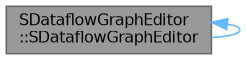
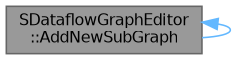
  digraph {
    rankdir=TB
-   n1 [color=gray40 fillcolor=grey60 fontcolor=black fontname=Helvetica fontsize=10 height=0.2 label="SDataflowGraphEditor\l::SDataflowGraphEditor" shape=box style=filled width=0.4]
+   n1 [color=gray40 fillcolor=grey60 fontcolor=black fontname=Helvetica fontsize=10 height=0.2 label="SDataflowGraphEditor\l::AddNewSubGraph" shape=box style=filled width=0.4]
    n1 -> n1 [color=steelblue1 dir=back fontname=Helvetica fontsize=10 labelfontname=Helvetica labelfontsize=10 style=solid]
  }
